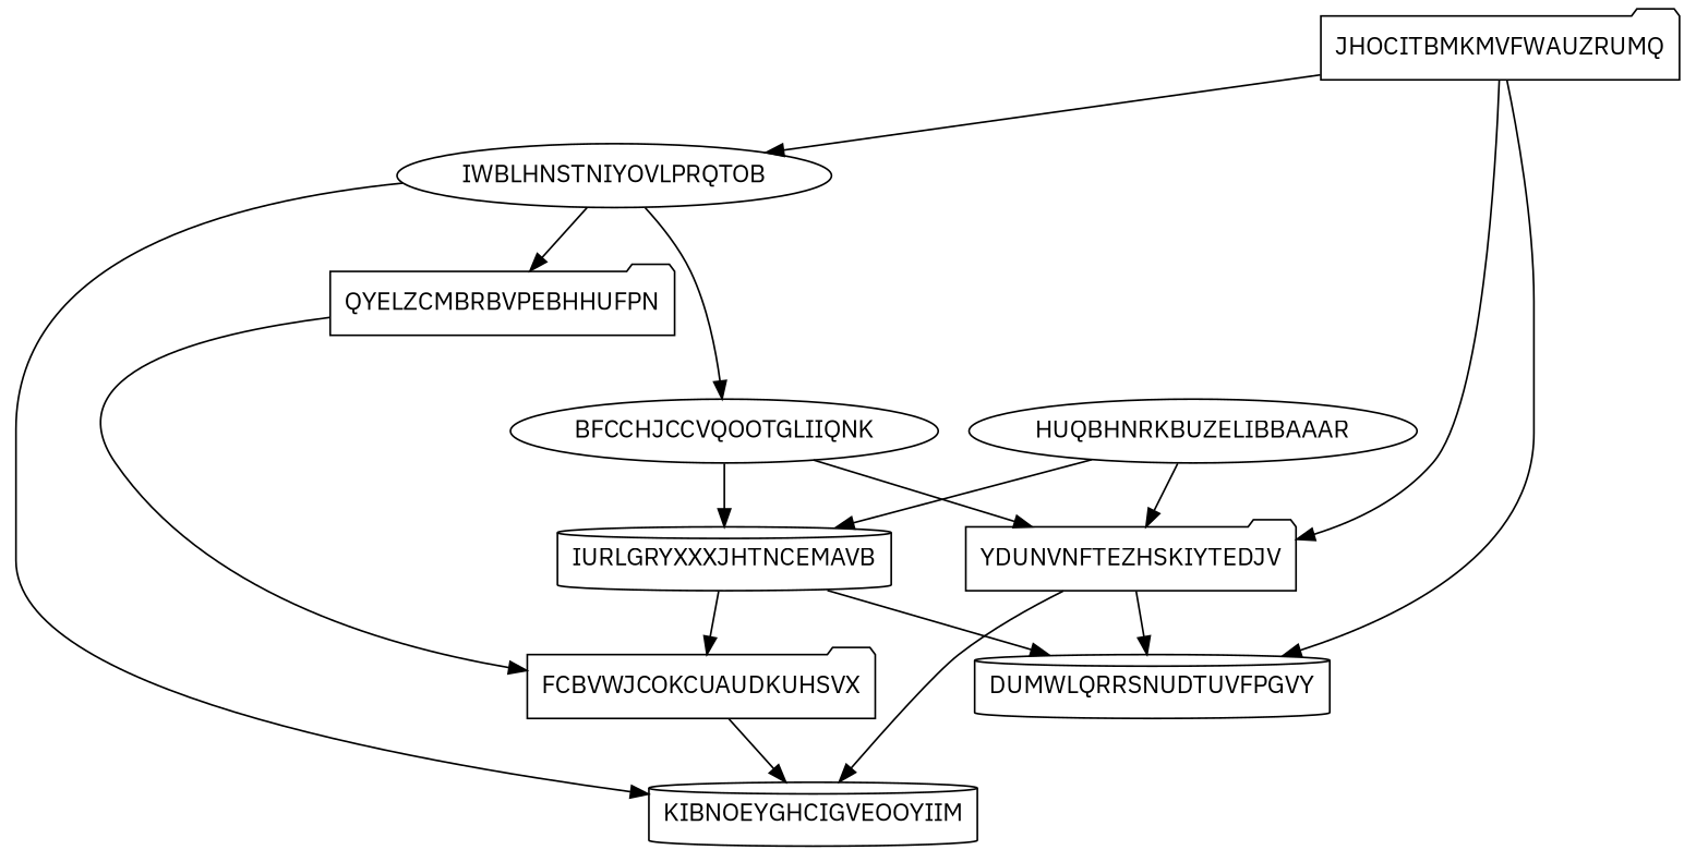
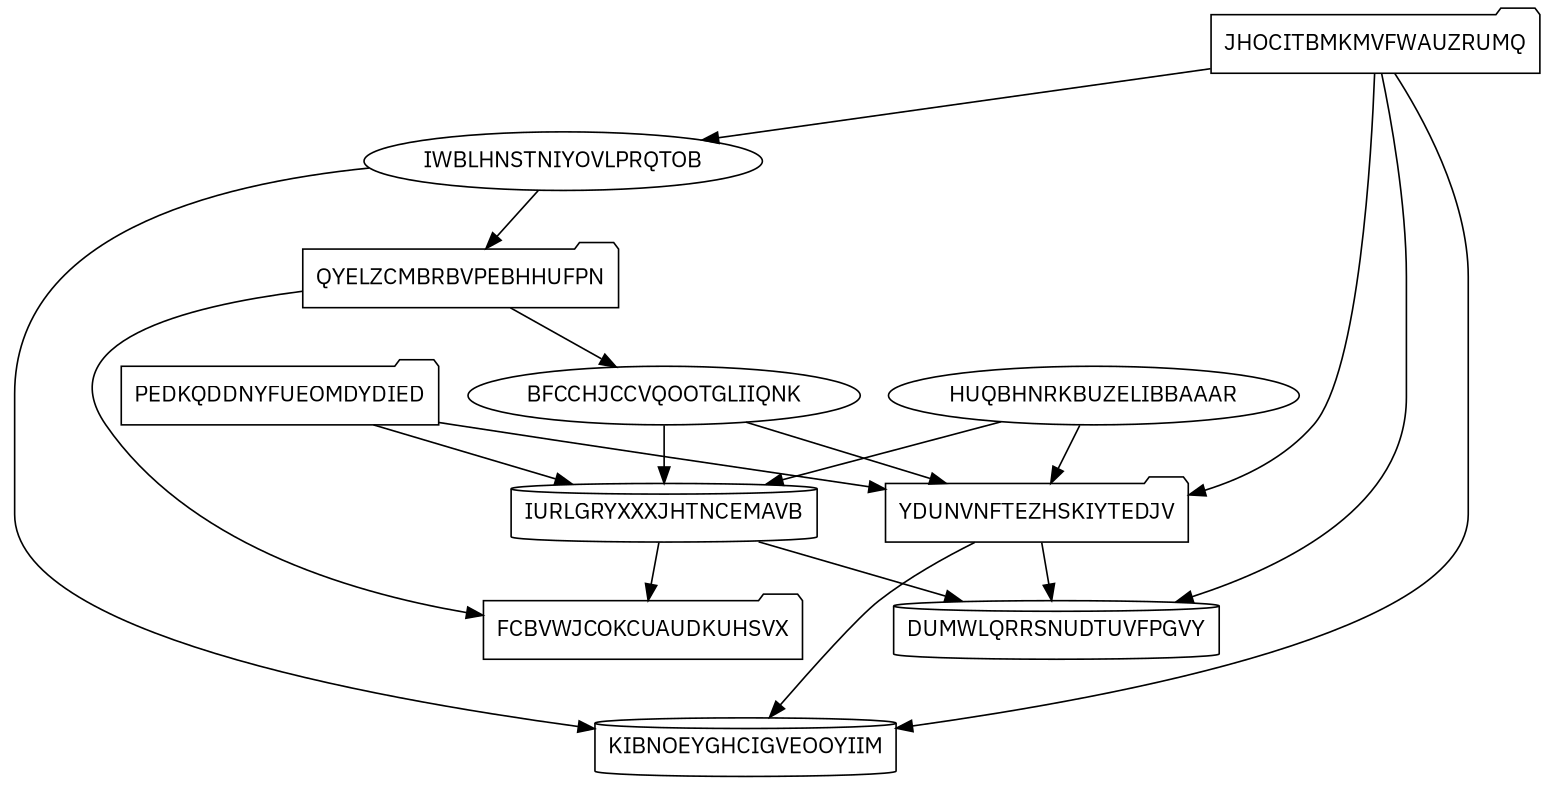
  digraph {
    fontname="IBM Plex Sans"
    node [Processor=1 Start=0 Weight=12 fontname="IBM Plex Sans" shape=folder]
    edge [Weight=18 fontname="IBM Plex Sans"]
    JHOCITBMKMVFWAUZRUMQ [Weight=14]
    IWBLHNSTNIYOVLPRQTOB [Start=14 shape=ellipse]
    KIBNOEYGHCIGVEOOYIIM [Start=78 Weight=18 shape=cylinder]
    DUMWLQRRSNUDTUVFPGVY [Processor=2 Start=75 Weight=19 shape=cylinder]
    YDUNVNFTEZHSKIYTEDJV [Processor=2 Start=51 Weight=16]
    BFCCHJCCVQOOTGLIIQNK [Start=29 Weight=11 shape=ellipse]
    QYELZCMBRBVPEBHHUFPN [Processor=3 Start=68]
    HUQBHNRKBUZELIBBAAAR [Processor=2 shape=ellipse]
    IURLGRYXXXJHTNCEMAVB [Start=40 Weight=17 shape=cylinder]
    FCBVWJCOKCUAUDKUHSVX [Processor=3 Start=80]
+   PEDKQDDNYFUEOMDYDIED [Processor=2 Start=12 Weight=10]
    JHOCITBMKMVFWAUZRUMQ -> IWBLHNSTNIYOVLPRQTOB [Weight=14]
-   FCBVWJCOKCUAUDKUHSVX -> KIBNOEYGHCIGVEOOYIIM
+   JHOCITBMKMVFWAUZRUMQ -> KIBNOEYGHCIGVEOOYIIM
    JHOCITBMKMVFWAUZRUMQ -> DUMWLQRRSNUDTUVFPGVY [Weight=12]
    JHOCITBMKMVFWAUZRUMQ -> YDUNVNFTEZHSKIYTEDJV [Weight=11]
    IWBLHNSTNIYOVLPRQTOB -> KIBNOEYGHCIGVEOOYIIM [Weight=15]
-   IWBLHNSTNIYOVLPRQTOB -> BFCCHJCCVQOOTGLIIQNK
+   QYELZCMBRBVPEBHHUFPN -> BFCCHJCCVQOOTGLIIQNK
    IWBLHNSTNIYOVLPRQTOB -> QYELZCMBRBVPEBHHUFPN [Weight=20]
    YDUNVNFTEZHSKIYTEDJV -> KIBNOEYGHCIGVEOOYIIM [Weight=11]
    YDUNVNFTEZHSKIYTEDJV -> DUMWLQRRSNUDTUVFPGVY [Weight=19]
    BFCCHJCCVQOOTGLIIQNK -> YDUNVNFTEZHSKIYTEDJV [Weight=11]
    BFCCHJCCVQOOTGLIIQNK -> IURLGRYXXXJHTNCEMAVB [Weight=20]
    QYELZCMBRBVPEBHHUFPN -> FCBVWJCOKCUAUDKUHSVX [Weight=20]
    HUQBHNRKBUZELIBBAAAR -> YDUNVNFTEZHSKIYTEDJV
    HUQBHNRKBUZELIBBAAAR -> IURLGRYXXXJHTNCEMAVB [Weight=10]
    IURLGRYXXXJHTNCEMAVB -> DUMWLQRRSNUDTUVFPGVY
    IURLGRYXXXJHTNCEMAVB -> FCBVWJCOKCUAUDKUHSVX [Weight=17]
+   PEDKQDDNYFUEOMDYDIED -> YDUNVNFTEZHSKIYTEDJV [Weight=10]
+   PEDKQDDNYFUEOMDYDIED -> IURLGRYXXXJHTNCEMAVB [Weight=11]
  }
